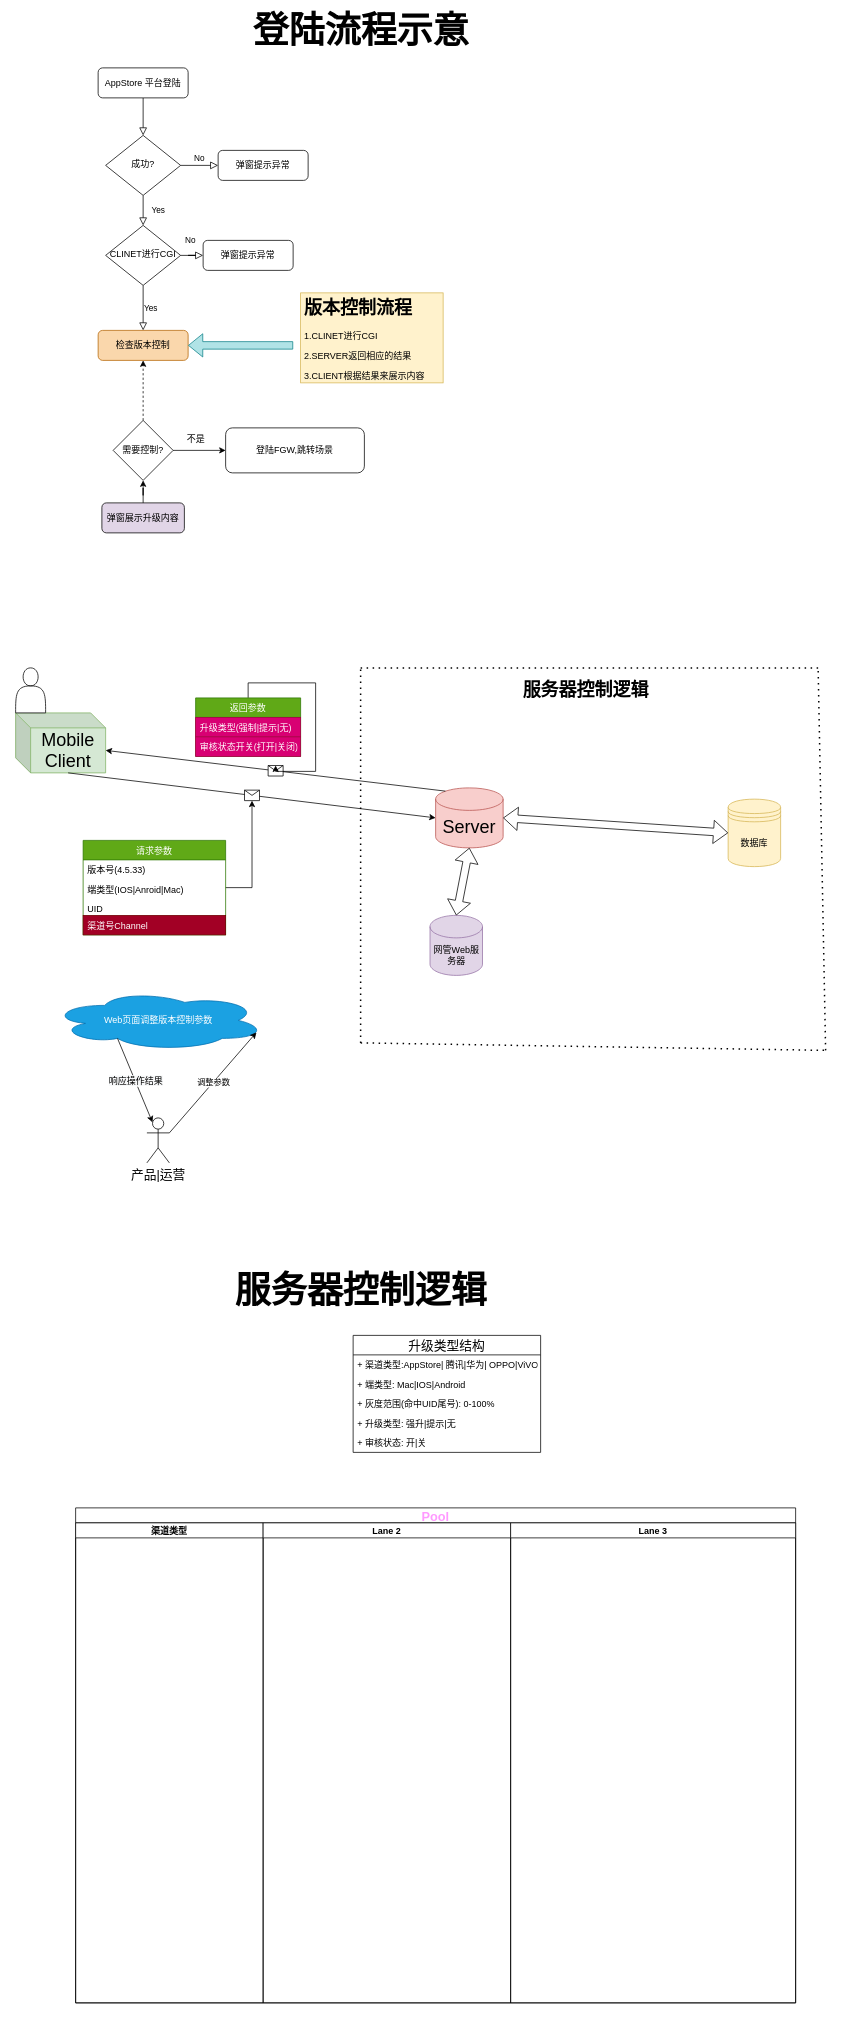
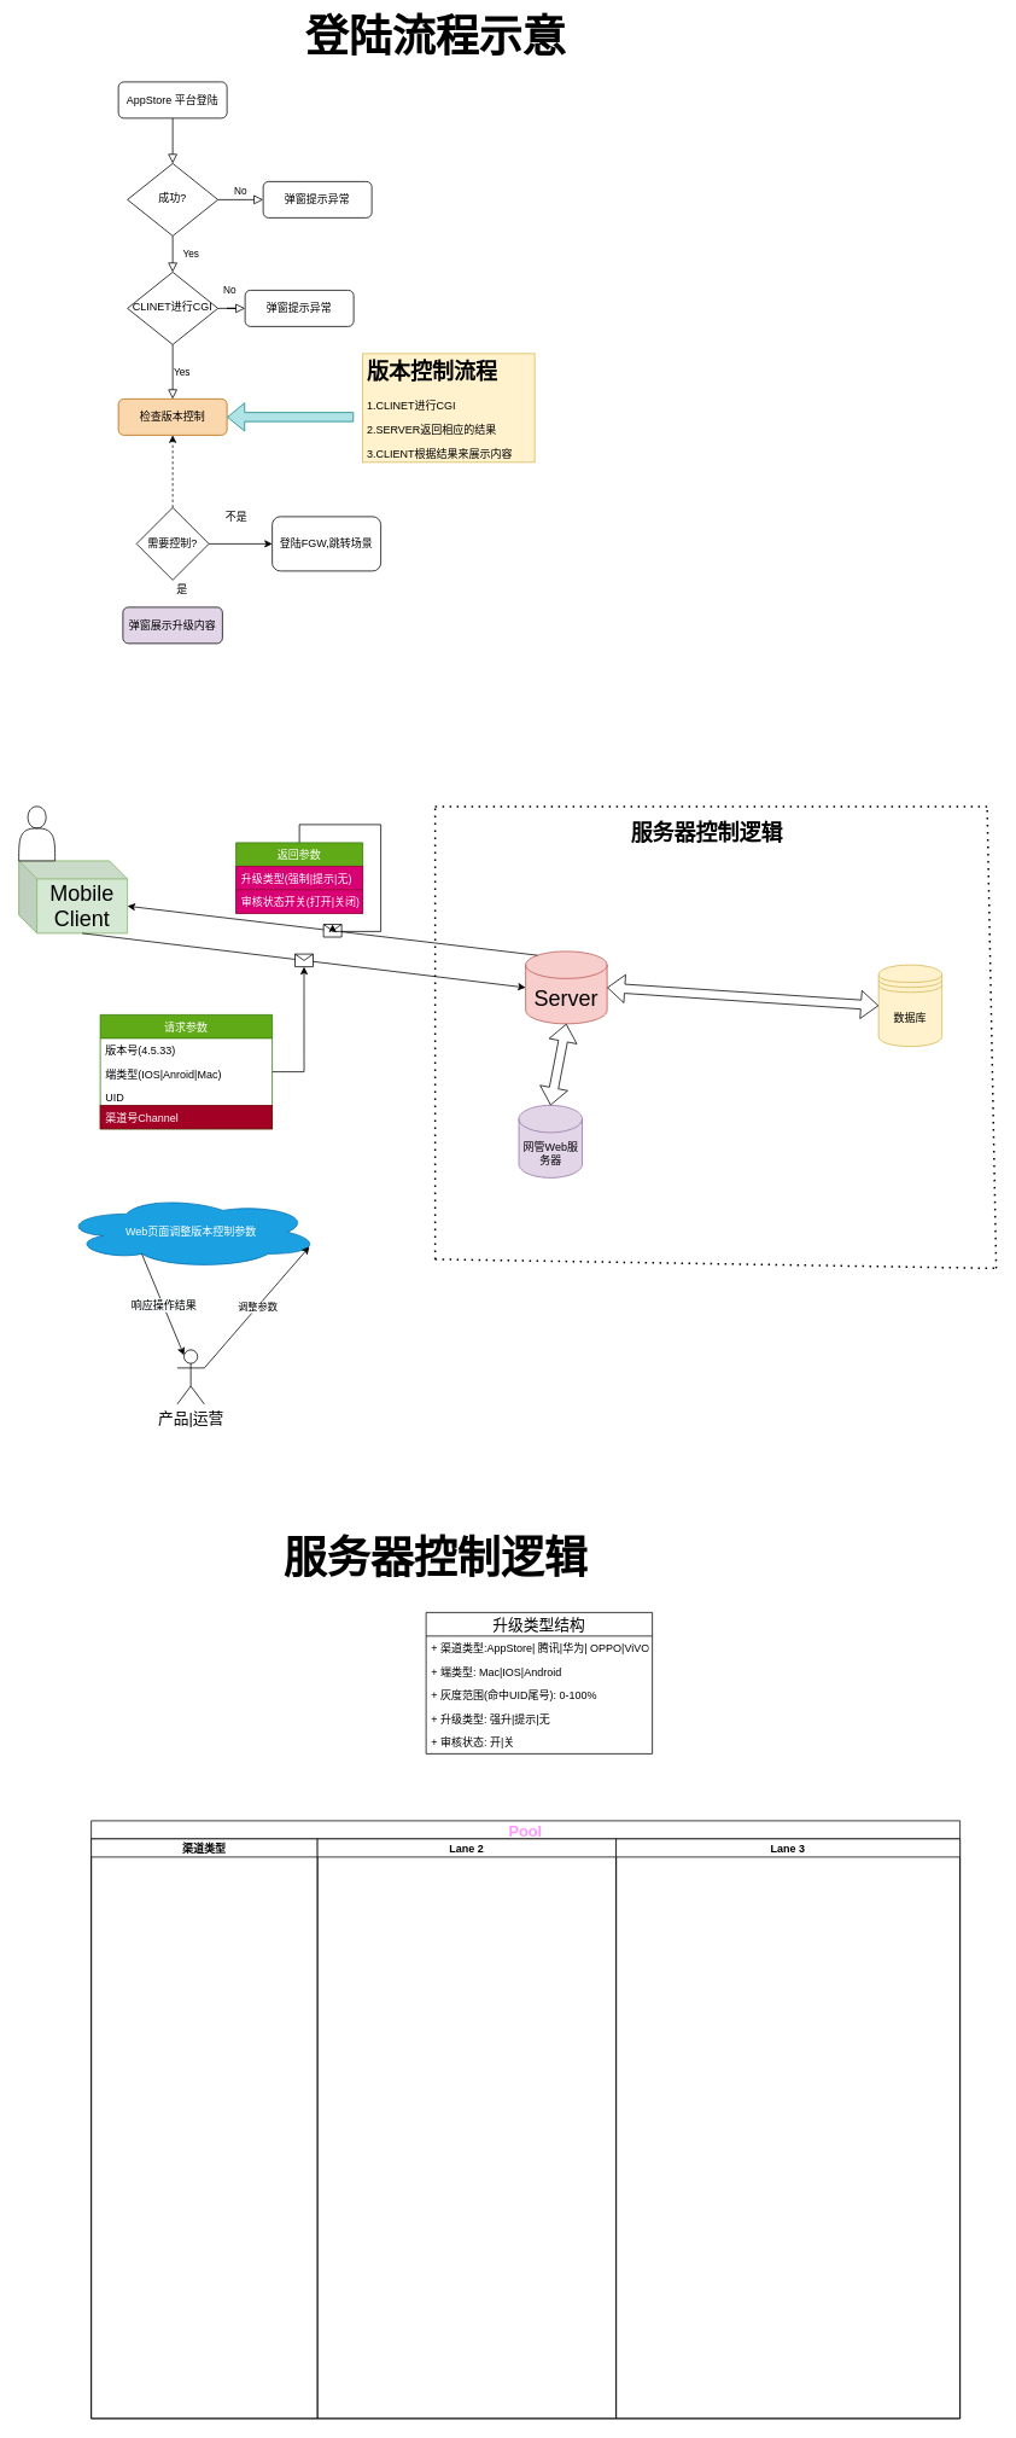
  <mxCell id="0" />
  <mxCell id="1" parent="0" />
  <mxCell id="2" value="" style="rounded=0;html=1;jettySize=auto;orthogonalLoop=1;fontSize=11;endArrow=block;endFill=0;endSize=8;strokeWidth=1;shadow=0;labelBackgroundColor=none;edgeStyle=orthogonalEdgeStyle;" parent="1" source="3" target="6" edge="1"><mxGeometry relative="1" as="geometry" /></mxCell>
  <mxCell id="3" value="AppStore&amp;nbsp;平台登陆" style="rounded=1;whiteSpace=wrap;html=1;fontSize=12;glass=0;strokeWidth=1;shadow=0;" parent="1" vertex="1"><mxGeometry x="130" y="90" width="120" height="40" as="geometry" /></mxCell>
  <mxCell id="4" value="Yes" style="rounded=0;html=1;jettySize=auto;orthogonalLoop=1;fontSize=11;endArrow=block;endFill=0;endSize=8;strokeWidth=1;shadow=0;labelBackgroundColor=none;edgeStyle=orthogonalEdgeStyle;" parent="1" source="6" target="10" edge="1"><mxGeometry y="20" relative="1" as="geometry"><mxPoint as="offset" /></mxGeometry></mxCell>
  <mxCell id="5" value="No" style="edgeStyle=orthogonalEdgeStyle;rounded=0;html=1;jettySize=auto;orthogonalLoop=1;fontSize=11;endArrow=block;endFill=0;endSize=8;strokeWidth=1;shadow=0;labelBackgroundColor=none;" parent="1" source="6" target="7" edge="1"><mxGeometry y="10" relative="1" as="geometry"><mxPoint as="offset" /></mxGeometry></mxCell>
  <mxCell id="6" value="成功?" style="rhombus;whiteSpace=wrap;html=1;shadow=0;fontFamily=Helvetica;fontSize=12;align=center;strokeWidth=1;spacing=6;spacingTop=-4;" parent="1" vertex="1"><mxGeometry x="140" y="180" width="100" height="80" as="geometry" /></mxCell>
  <mxCell id="7" value="弹窗提示异常" style="rounded=1;whiteSpace=wrap;html=1;fontSize=12;glass=0;strokeWidth=1;shadow=0;" parent="1" vertex="1"><mxGeometry x="290" y="200" width="120" height="40" as="geometry" /></mxCell>
  <mxCell id="8" value="No" style="rounded=0;html=1;jettySize=auto;orthogonalLoop=1;fontSize=11;endArrow=block;endFill=0;endSize=8;strokeWidth=1;shadow=0;labelBackgroundColor=none;edgeStyle=orthogonalEdgeStyle;" parent="1" source="10" target="11" edge="1"><mxGeometry x="0.333" y="20" relative="1" as="geometry"><mxPoint as="offset" /></mxGeometry></mxCell>
  <mxCell id="9" value="Yes" style="edgeStyle=orthogonalEdgeStyle;rounded=0;html=1;jettySize=auto;orthogonalLoop=1;fontSize=11;endArrow=block;endFill=0;endSize=8;strokeWidth=1;shadow=0;labelBackgroundColor=none;" parent="1" source="10" target="12" edge="1"><mxGeometry y="10" relative="1" as="geometry"><mxPoint as="offset" /></mxGeometry></mxCell>
  <mxCell id="10" value="CLINET进行CGI" style="rhombus;whiteSpace=wrap;html=1;shadow=0;fontFamily=Helvetica;fontSize=12;align=center;strokeWidth=1;spacing=6;spacingTop=-4;" parent="1" vertex="1"><mxGeometry x="140" y="300" width="100" height="80" as="geometry" /></mxCell>
  <mxCell id="11" value="弹窗提示异常" style="rounded=1;whiteSpace=wrap;html=1;fontSize=12;glass=0;strokeWidth=1;shadow=0;" parent="1" vertex="1"><mxGeometry x="270" y="320" width="120" height="40" as="geometry" /></mxCell>
  <mxCell id="12" value="检查版本控制" style="rounded=1;whiteSpace=wrap;html=1;fontSize=12;glass=0;strokeWidth=1;shadow=0;fillColor=#fad7ac;strokeColor=#b46504;" parent="1" vertex="1"><mxGeometry x="130" y="440" width="120" height="40" as="geometry" /></mxCell>
  <mxCell id="13" style="edgeStyle=orthogonalEdgeStyle;rounded=0;orthogonalLoop=1;jettySize=auto;html=1;dashed=1;" parent="1" source="15" target="12" edge="1"><mxGeometry relative="1" as="geometry" /></mxCell>
  <mxCell id="14" style="edgeStyle=orthogonalEdgeStyle;rounded=0;orthogonalLoop=1;jettySize=auto;html=1;entryX=0;entryY=0.5;entryDx=0;entryDy=0;" parent="1" source="15" target="16" edge="1"><mxGeometry relative="1" as="geometry" /></mxCell>
  <mxCell id="15" value="需要控制?" style="rhombus;whiteSpace=wrap;html=1;" parent="1" vertex="1"><mxGeometry x="150" y="560" width="80" height="80" as="geometry" /></mxCell>
- <mxCell id="16" value="登陆FGW,跳转场景" style="rounded=1;whiteSpace=wrap;html=1;" parent="1" vertex="1"><mxGeometry x="300" y="570" width="185" height="60" as="geometry" /></mxCell>
- <mxCell id="17" style="edgeStyle=orthogonalEdgeStyle;rounded=0;orthogonalLoop=1;jettySize=auto;html=1;" parent="1" source="18" target="15" edge="1"><mxGeometry relative="1" as="geometry" /></mxCell>
+ <mxCell id="16" value="登陆FGW,跳转场景" style="rounded=1;whiteSpace=wrap;html=1;" parent="1" vertex="1"><mxGeometry x="300" y="570" width="120" height="60" as="geometry" /></mxCell>
  <mxCell id="18" value="弹窗展示升级内容" style="rounded=1;whiteSpace=wrap;html=1;fillColor=#e1d5e7;" parent="1" vertex="1"><mxGeometry x="135" y="670" width="110" height="40" as="geometry" /></mxCell>
- <mxCell id="20" value="不是" style="text;html=1;align=center;verticalAlign=middle;resizable=0;points=[];autosize=1;strokeColor=none;" parent="1" vertex="1"><mxGeometry x="240" y="575" width="40" height="20" as="geometry" /></mxCell>
+ <mxCell id="19" value="是" style="text;html=1;align=center;verticalAlign=middle;resizable=0;points=[];autosize=1;strokeColor=none;" parent="1" vertex="1"><mxGeometry x="185" y="640" width="30" height="20" as="geometry" /></mxCell>
+ <mxCell id="20" value="不是" style="text;html=1;align=center;verticalAlign=middle;resizable=0;points=[];autosize=1;strokeColor=none;" parent="1" vertex="1"><mxGeometry x="240" y="560" width="40" height="20" as="geometry" /></mxCell>
  <mxCell id="21" value="" style="shape=flexArrow;endArrow=classic;html=1;entryX=1;entryY=0.5;entryDx=0;entryDy=0;fillColor=#b0e3e6;strokeColor=#0e8088;" parent="1" target="12" edge="1"><mxGeometry width="50" height="50" relative="1" as="geometry"><mxPoint x="390" y="460" as="sourcePoint" /><mxPoint x="434" y="440" as="targetPoint" /></mxGeometry></mxCell>
  <mxCell id="22" value="&lt;h1&gt;版本控制流程&lt;/h1&gt;&lt;p&gt;1.CLINET进行CGI&lt;/p&gt;&lt;p&gt;2.SERVER返回相应的结果&lt;/p&gt;&lt;p&gt;3.CLIENT根据结果来展示内容&lt;/p&gt;" style="text;html=1;strokeColor=#d6b656;fillColor=#fff2cc;spacing=5;spacingTop=-20;whiteSpace=wrap;overflow=hidden;rounded=0;" parent="1" vertex="1"><mxGeometry x="400" y="390" width="190" height="120" as="geometry" /></mxCell>
  <mxCell id="23" value="&lt;font style=&quot;font-size: 48px&quot;&gt;登陆流程示意&lt;/font&gt;" style="text;html=1;align=center;verticalAlign=middle;resizable=0;points=[];autosize=1;strokeColor=none;fontSize=24;fontStyle=1" parent="1" vertex="1"><mxGeometry x="330" y="20" width="300" height="40" as="geometry" /></mxCell>
  <mxCell id="24" value="Mobile&lt;br&gt;Client" style="shape=cube;whiteSpace=wrap;html=1;boundedLbl=1;backgroundOutline=1;darkOpacity=0.05;darkOpacity2=0.1;fontSize=24;fillColor=#d5e8d4;strokeColor=#82b366;" parent="1" vertex="1"><mxGeometry x="20" y="950" width="120" height="80" as="geometry" /></mxCell>
  <mxCell id="25" value="Server" style="shape=cylinder3;whiteSpace=wrap;html=1;boundedLbl=1;backgroundOutline=1;size=15;fontSize=24;fillColor=#f8cecc;strokeColor=#b85450;" parent="1" vertex="1"><mxGeometry x="580" y="1050" width="90" height="80" as="geometry" /></mxCell>
  <mxCell id="26" style="edgeStyle=orthogonalEdgeStyle;rounded=0;orthogonalLoop=1;jettySize=auto;html=1;entryX=0.5;entryY=1;entryDx=0;entryDy=0;" edge="1" parent="1" source="27" target="44"><mxGeometry relative="1" as="geometry" /></mxCell>
  <mxCell id="27" value="请求参数" style="swimlane;fontStyle=0;childLayout=stackLayout;horizontal=1;startSize=26;horizontalStack=0;resizeParent=1;resizeParentMax=0;resizeLast=0;collapsible=1;marginBottom=0;autosize=1;metaEdit=1;aspect=fixed;fillColor=#60a917;strokeColor=#2D7600;fontColor=#ffffff;" vertex="1" parent="1"><mxGeometry x="110" y="1120" width="190" height="126" as="geometry" /></mxCell>
  <mxCell id="28" value="版本号(4.5.33)" style="text;strokeColor=none;fillColor=none;align=left;verticalAlign=top;spacingLeft=4;spacingRight=4;overflow=hidden;rotatable=0;points=[[0,0.5],[1,0.5]];portConstraint=eastwest;" vertex="1" parent="27"><mxGeometry y="26" width="190" height="26" as="geometry" /></mxCell>
  <mxCell id="29" value="端类型(IOS|Anroid|Mac)" style="text;strokeColor=none;fillColor=none;align=left;verticalAlign=top;spacingLeft=4;spacingRight=4;overflow=hidden;rotatable=0;points=[[0,0.5],[1,0.5]];portConstraint=eastwest;" vertex="1" parent="27"><mxGeometry y="52" width="190" height="26" as="geometry" /></mxCell>
  <mxCell id="30" value="UID" style="text;strokeColor=none;fillColor=none;align=left;verticalAlign=top;spacingLeft=4;spacingRight=4;overflow=hidden;rotatable=0;points=[[0,0.5],[1,0.5]];portConstraint=eastwest;" vertex="1" parent="27"><mxGeometry y="78" width="190" height="22" as="geometry" /></mxCell>
  <mxCell id="31" value="渠道号Channel" style="text;strokeColor=#6F0000;fillColor=#a20025;align=left;verticalAlign=top;spacingLeft=4;spacingRight=4;overflow=hidden;rotatable=0;points=[[0,0.5],[1,0.5]];portConstraint=eastwest;fontColor=#ffffff;" vertex="1" parent="27"><mxGeometry y="100" width="190" height="26" as="geometry" /></mxCell>
  <mxCell id="32" value="" style="shape=actor;whiteSpace=wrap;html=1;" vertex="1" parent="1"><mxGeometry x="20" y="890" width="40" height="60" as="geometry" /></mxCell>
  <mxCell id="33" value="数据库" style="shape=datastore;whiteSpace=wrap;html=1;fillColor=#fff2cc;strokeColor=#d6b656;" vertex="1" parent="1"><mxGeometry x="970" y="1065" width="70" height="90" as="geometry" /></mxCell>
  <mxCell id="34" value="产品|运营&lt;br style=&quot;font-size: 17px;&quot;&gt;" style="shape=umlActor;verticalLabelPosition=bottom;verticalAlign=top;html=1;outlineConnect=0;fontSize=17;" vertex="1" parent="1"><mxGeometry x="195" y="1490" width="30" height="60" as="geometry" /></mxCell>
  <mxCell id="35" value="Web页面调整版本控制参数" style="ellipse;shape=cloud;whiteSpace=wrap;html=1;fillColor=#1ba1e2;strokeColor=#006EAF;fontColor=#ffffff;" vertex="1" parent="1"><mxGeometry x="67.5" y="1320" width="285" height="80" as="geometry" /></mxCell>
  <mxCell id="36" value="网管Web服务器" style="shape=cylinder3;whiteSpace=wrap;html=1;boundedLbl=1;backgroundOutline=1;size=15;fillColor=#e1d5e7;strokeColor=#9673a6;" vertex="1" parent="1"><mxGeometry x="572.5" y="1220" width="70" height="80" as="geometry" /></mxCell>
  <mxCell id="37" value="" style="endArrow=classic;html=1;entryX=0.25;entryY=0.1;entryDx=0;entryDy=0;entryPerimeter=0;exitX=0.31;exitY=0.8;exitDx=0;exitDy=0;exitPerimeter=0;" edge="1" parent="1" source="35" target="34"><mxGeometry relative="1" as="geometry"><mxPoint x="330" y="1550" as="sourcePoint" /><mxPoint x="430" y="1550" as="targetPoint" /></mxGeometry></mxCell>
  <mxCell id="38" value="&lt;span style=&quot;font-size: 12px ; background-color: rgb(248 , 249 , 250)&quot;&gt;响应操作结果&lt;/span&gt;" style="edgeLabel;resizable=0;html=1;align=center;verticalAlign=middle;" connectable="0" vertex="1" parent="37"><mxGeometry relative="1" as="geometry" /></mxCell>
  <mxCell id="39" value="" style="endArrow=classic;html=1;entryX=0.96;entryY=0.7;entryDx=0;entryDy=0;entryPerimeter=0;exitX=1;exitY=0.333;exitDx=0;exitDy=0;exitPerimeter=0;" edge="1" parent="1" source="34" target="35"><mxGeometry relative="1" as="geometry"><mxPoint x="465" y="1680" as="sourcePoint" /><mxPoint x="625" y="1680" as="targetPoint" /></mxGeometry></mxCell>
  <mxCell id="40" value="调整参数" style="edgeLabel;resizable=0;html=1;align=center;verticalAlign=middle;" connectable="0" vertex="1" parent="39"><mxGeometry relative="1" as="geometry" /></mxCell>
  <mxCell id="41" value="" style="shape=flexArrow;endArrow=classic;startArrow=classic;html=1;entryX=0.5;entryY=1;entryDx=0;entryDy=0;entryPerimeter=0;exitX=0.5;exitY=0;exitDx=0;exitDy=0;exitPerimeter=0;" edge="1" parent="1" source="36" target="25"><mxGeometry width="100" height="100" relative="1" as="geometry"><mxPoint x="320" y="1260" as="sourcePoint" /><mxPoint x="420" y="1160" as="targetPoint" /></mxGeometry></mxCell>
  <mxCell id="42" value="" style="shape=flexArrow;endArrow=classic;startArrow=classic;html=1;entryX=0;entryY=0.5;entryDx=0;entryDy=0;exitX=1;exitY=0.5;exitDx=0;exitDy=0;exitPerimeter=0;" edge="1" parent="1" source="25" target="33"><mxGeometry width="100" height="100" relative="1" as="geometry"><mxPoint x="560" y="1120" as="sourcePoint" /><mxPoint x="430" y="1090" as="targetPoint" /><Array as="points" /></mxGeometry></mxCell>
  <mxCell id="43" value="" style="endArrow=classic;html=1;exitX=0;exitY=0;exitDx=70;exitDy=80;exitPerimeter=0;entryX=0;entryY=0.5;entryDx=0;entryDy=0;entryPerimeter=0;" edge="1" parent="1" source="24" target="25"><mxGeometry relative="1" as="geometry"><mxPoint x="260" y="1130" as="sourcePoint" /><mxPoint x="390" y="1120" as="targetPoint" /></mxGeometry></mxCell>
  <mxCell id="44" value="" style="shape=message;html=1;outlineConnect=0;" vertex="1" parent="43"><mxGeometry width="20" height="14" relative="1" as="geometry"><mxPoint x="-10" y="-7" as="offset" /></mxGeometry></mxCell>
  <mxCell id="45" value="" style="endArrow=classic;html=1;exitX=0.145;exitY=0;exitDx=0;exitDy=4.35;exitPerimeter=0;entryX=0;entryY=0;entryDx=120;entryDy=50;entryPerimeter=0;" edge="1" parent="1" source="25" target="24"><mxGeometry relative="1" as="geometry"><mxPoint x="260" y="1030" as="sourcePoint" /><mxPoint x="180" y="960" as="targetPoint" /></mxGeometry></mxCell>
  <mxCell id="46" value="" style="shape=message;html=1;outlineConnect=0;" vertex="1" parent="45"><mxGeometry width="20" height="14" relative="1" as="geometry"><mxPoint x="-10" y="-7" as="offset" /></mxGeometry></mxCell>
  <mxCell id="47" style="edgeStyle=orthogonalEdgeStyle;rounded=0;orthogonalLoop=1;jettySize=auto;html=1;entryX=0.5;entryY=0;entryDx=0;entryDy=0;exitX=0.5;exitY=0;exitDx=0;exitDy=0;" edge="1" parent="1" source="48" target="46"><mxGeometry relative="1" as="geometry" /></mxCell>
  <mxCell id="48" value="返回参数" style="swimlane;fontStyle=0;childLayout=stackLayout;horizontal=1;startSize=26;horizontalStack=0;resizeParent=1;resizeParentMax=0;resizeLast=0;collapsible=1;marginBottom=0;fillColor=#60a917;strokeColor=#2D7600;fontColor=#ffffff;" vertex="1" parent="1"><mxGeometry x="260" y="930" width="140" height="78" as="geometry" /></mxCell>
  <mxCell id="49" value="升级类型(强制|提示|无)" style="text;strokeColor=#A50040;fillColor=#d80073;align=left;verticalAlign=top;spacingLeft=4;spacingRight=4;overflow=hidden;rotatable=0;points=[[0,0.5],[1,0.5]];portConstraint=eastwest;fontColor=#ffffff;" vertex="1" parent="48"><mxGeometry y="26" width="140" height="26" as="geometry" /></mxCell>
  <mxCell id="50" value="审核状态开关(打开|关闭)" style="text;strokeColor=#A50040;fillColor=#d80073;align=left;verticalAlign=top;spacingLeft=4;spacingRight=4;overflow=hidden;rotatable=0;points=[[0,0.5],[1,0.5]];portConstraint=eastwest;fontColor=#ffffff;" vertex="1" parent="48"><mxGeometry y="52" width="140" height="26" as="geometry" /></mxCell>
  <mxCell id="51" value="" style="endArrow=none;dashed=1;html=1;dashPattern=1 3;strokeWidth=2;" edge="1" parent="1"><mxGeometry width="50" height="50" relative="1" as="geometry"><mxPoint x="480" y="1390" as="sourcePoint" /><mxPoint x="480" y="890" as="targetPoint" /></mxGeometry></mxCell>
  <mxCell id="52" value="" style="endArrow=none;dashed=1;html=1;dashPattern=1 3;strokeWidth=2;" edge="1" parent="1"><mxGeometry width="50" height="50" relative="1" as="geometry"><mxPoint x="480" y="890" as="sourcePoint" /><mxPoint x="1090" y="890" as="targetPoint" /></mxGeometry></mxCell>
  <mxCell id="53" value="" style="endArrow=none;dashed=1;html=1;dashPattern=1 3;strokeWidth=2;" edge="1" parent="1"><mxGeometry width="50" height="50" relative="1" as="geometry"><mxPoint x="1100" y="1400" as="sourcePoint" /><mxPoint x="1090" y="890" as="targetPoint" /></mxGeometry></mxCell>
  <mxCell id="54" value="" style="endArrow=none;dashed=1;html=1;dashPattern=1 3;strokeWidth=2;" edge="1" parent="1"><mxGeometry width="50" height="50" relative="1" as="geometry"><mxPoint x="480" y="1390" as="sourcePoint" /><mxPoint x="1100" y="1400" as="targetPoint" /></mxGeometry></mxCell>
  <mxCell id="55" value="服务器控制逻辑" style="text;strokeColor=none;fillColor=none;html=1;fontSize=24;fontStyle=1;verticalAlign=middle;align=center;" vertex="1" parent="1"><mxGeometry x="730" y="900" width="100" height="40" as="geometry" /></mxCell>
  <mxCell id="56" value="&lt;span style=&quot;color: rgb(0 , 0 , 0) ; font-weight: 700&quot;&gt;&lt;font style=&quot;font-size: 48px&quot;&gt;服务器控制逻辑&lt;/font&gt;&lt;/span&gt;" style="text;html=1;align=center;verticalAlign=middle;resizable=0;points=[];autosize=1;strokeColor=none;fontSize=17;fontColor=#FF99FF;" vertex="1" parent="1"><mxGeometry x="305" y="1700" width="350" height="40" as="geometry" /></mxCell>
  <mxCell id="57" value="升级类型结构" style="swimlane;fontStyle=0;childLayout=stackLayout;horizontal=1;startSize=26;fillColor=none;horizontalStack=0;resizeParent=1;resizeParentMax=0;resizeLast=0;collapsible=1;marginBottom=0;fontSize=17;" vertex="1" parent="1"><mxGeometry x="470" y="1780" width="250" height="156" as="geometry" /></mxCell>
  <mxCell id="58" value="+ 渠道类型:AppStore| 腾讯|华为| OPPO|ViVO" style="text;strokeColor=none;fillColor=none;align=left;verticalAlign=top;spacingLeft=4;spacingRight=4;overflow=hidden;rotatable=0;points=[[0,0.5],[1,0.5]];portConstraint=eastwest;" vertex="1" parent="57"><mxGeometry y="26" width="250" height="26" as="geometry" /></mxCell>
  <mxCell id="59" value="+ 端类型: Mac|IOS|Android&#10;" style="text;strokeColor=none;fillColor=none;align=left;verticalAlign=top;spacingLeft=4;spacingRight=4;overflow=hidden;rotatable=0;points=[[0,0.5],[1,0.5]];portConstraint=eastwest;" vertex="1" parent="57"><mxGeometry y="52" width="250" height="26" as="geometry" /></mxCell>
  <mxCell id="60" value="+ 灰度范围(命中UID尾号): 0-100%" style="text;strokeColor=none;fillColor=none;align=left;verticalAlign=top;spacingLeft=4;spacingRight=4;overflow=hidden;rotatable=0;points=[[0,0.5],[1,0.5]];portConstraint=eastwest;" vertex="1" parent="57"><mxGeometry y="78" width="250" height="26" as="geometry" /></mxCell>
  <mxCell id="61" value="+ 升级类型: 强升|提示|无" style="text;strokeColor=none;fillColor=none;align=left;verticalAlign=top;spacingLeft=4;spacingRight=4;overflow=hidden;rotatable=0;points=[[0,0.5],[1,0.5]];portConstraint=eastwest;" vertex="1" parent="57"><mxGeometry y="104" width="250" height="26" as="geometry" /></mxCell>
  <mxCell id="62" value="+ 审核状态: 开|关" style="text;strokeColor=none;fillColor=none;align=left;verticalAlign=top;spacingLeft=4;spacingRight=4;overflow=hidden;rotatable=0;points=[[0,0.5],[1,0.5]];portConstraint=eastwest;" vertex="1" parent="57"><mxGeometry y="130" width="250" height="26" as="geometry" /></mxCell>
  <mxCell id="63" value="Pool" style="swimlane;childLayout=stackLayout;resizeParent=1;resizeParentMax=0;startSize=20;fontSize=17;fontColor=#FF99FF;metaEdit=1;resizeHeight=1;resizeWidth=1;" vertex="1" parent="1"><mxGeometry x="100" y="2010" width="960" height="660" as="geometry" /></mxCell>
  <mxCell id="64" value="渠道类型" style="swimlane;startSize=20;resizeWidth=1;resizeHeight=1;" vertex="1" parent="63"><mxGeometry y="20" width="250" height="640" as="geometry" /></mxCell>
  <mxCell id="65" value="Lane 2" style="swimlane;startSize=20;" vertex="1" parent="63"><mxGeometry x="250" y="20" width="330" height="640" as="geometry" /></mxCell>
  <mxCell id="66" value="Lane 3" style="swimlane;startSize=20;" vertex="1" parent="63"><mxGeometry x="580" y="20" width="380" height="640" as="geometry" /></mxCell>
